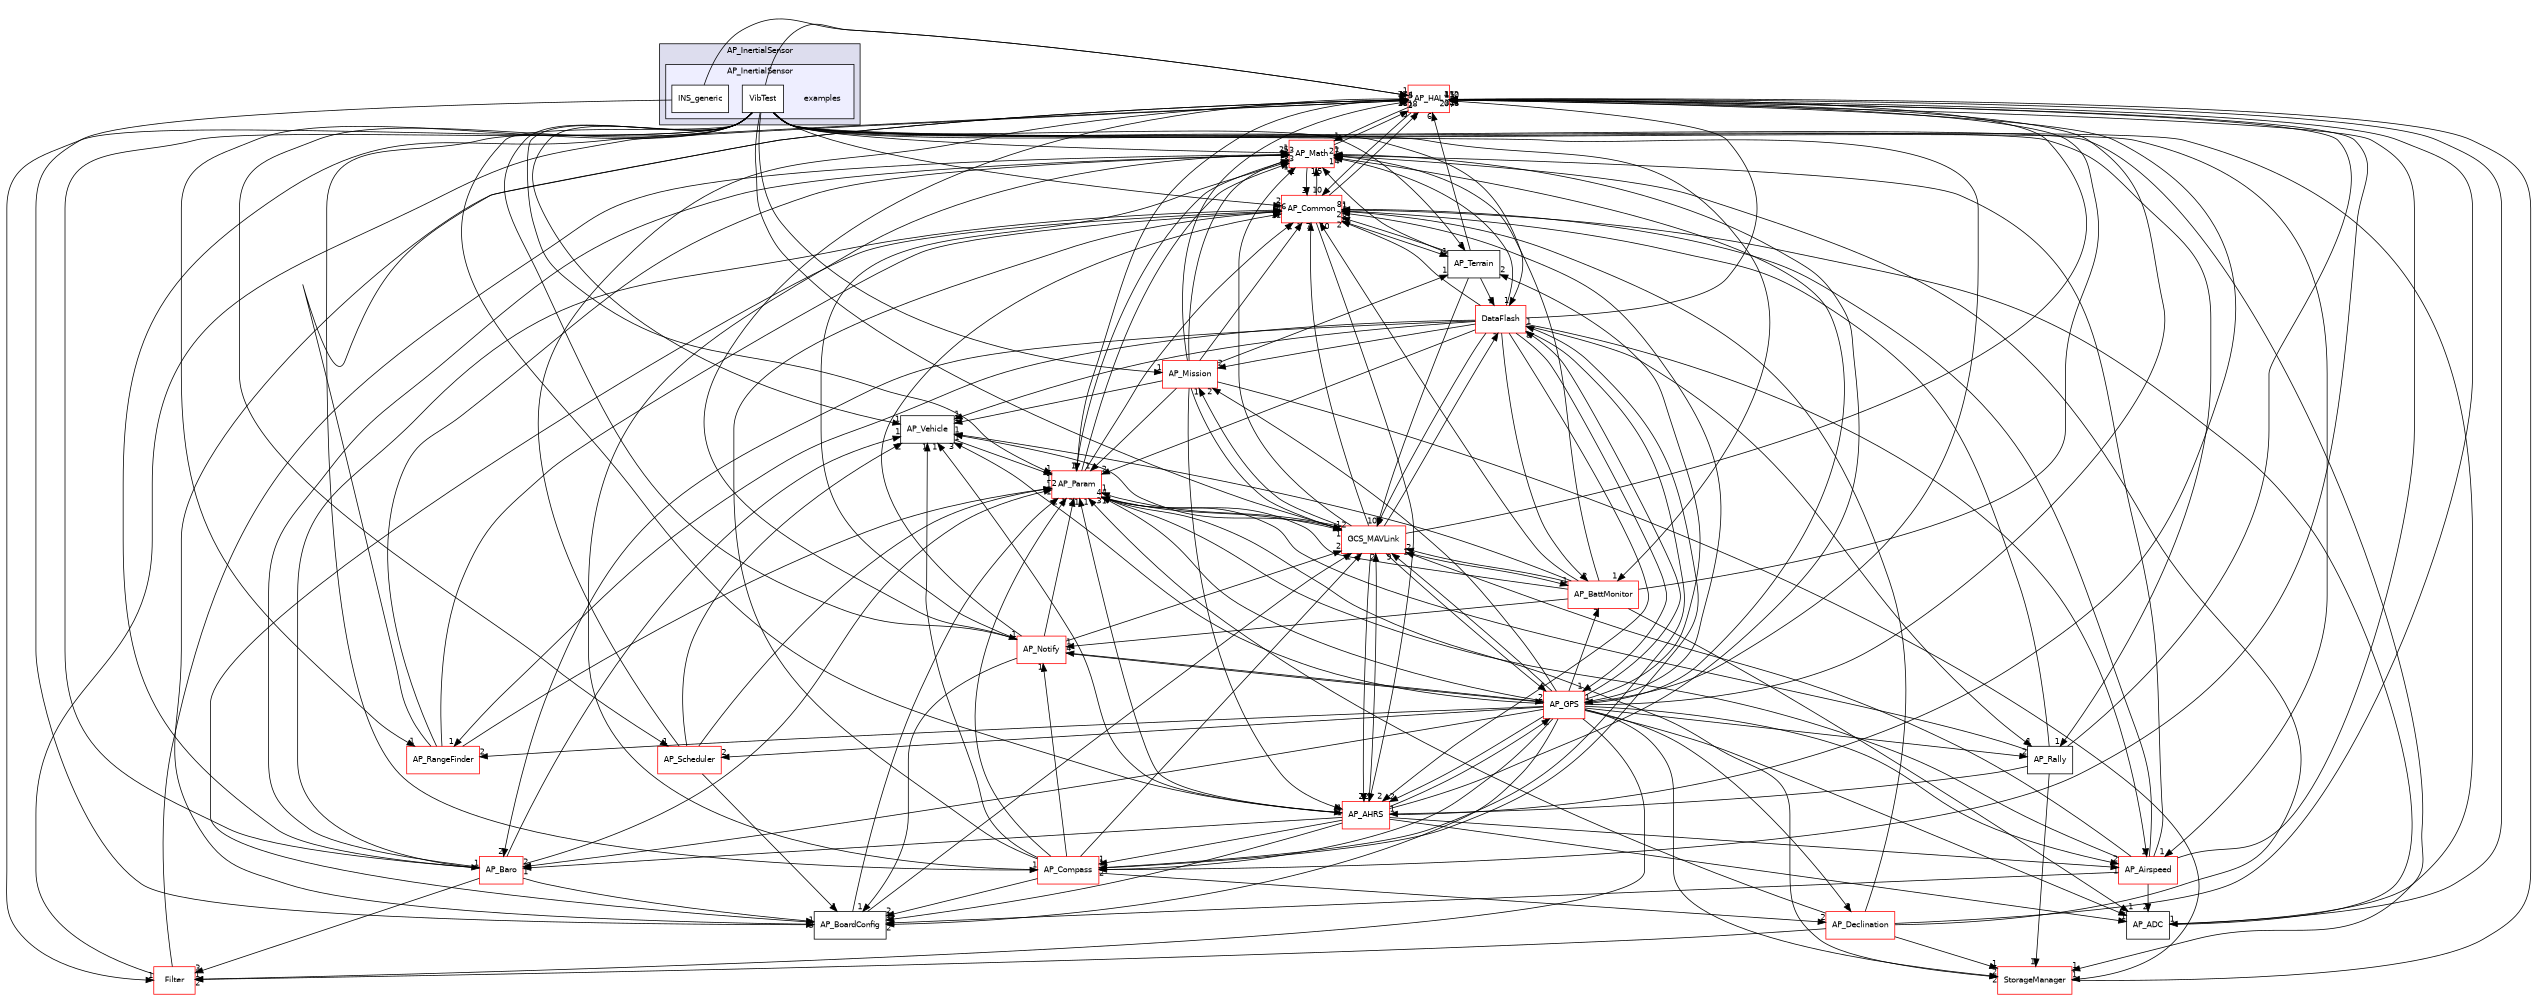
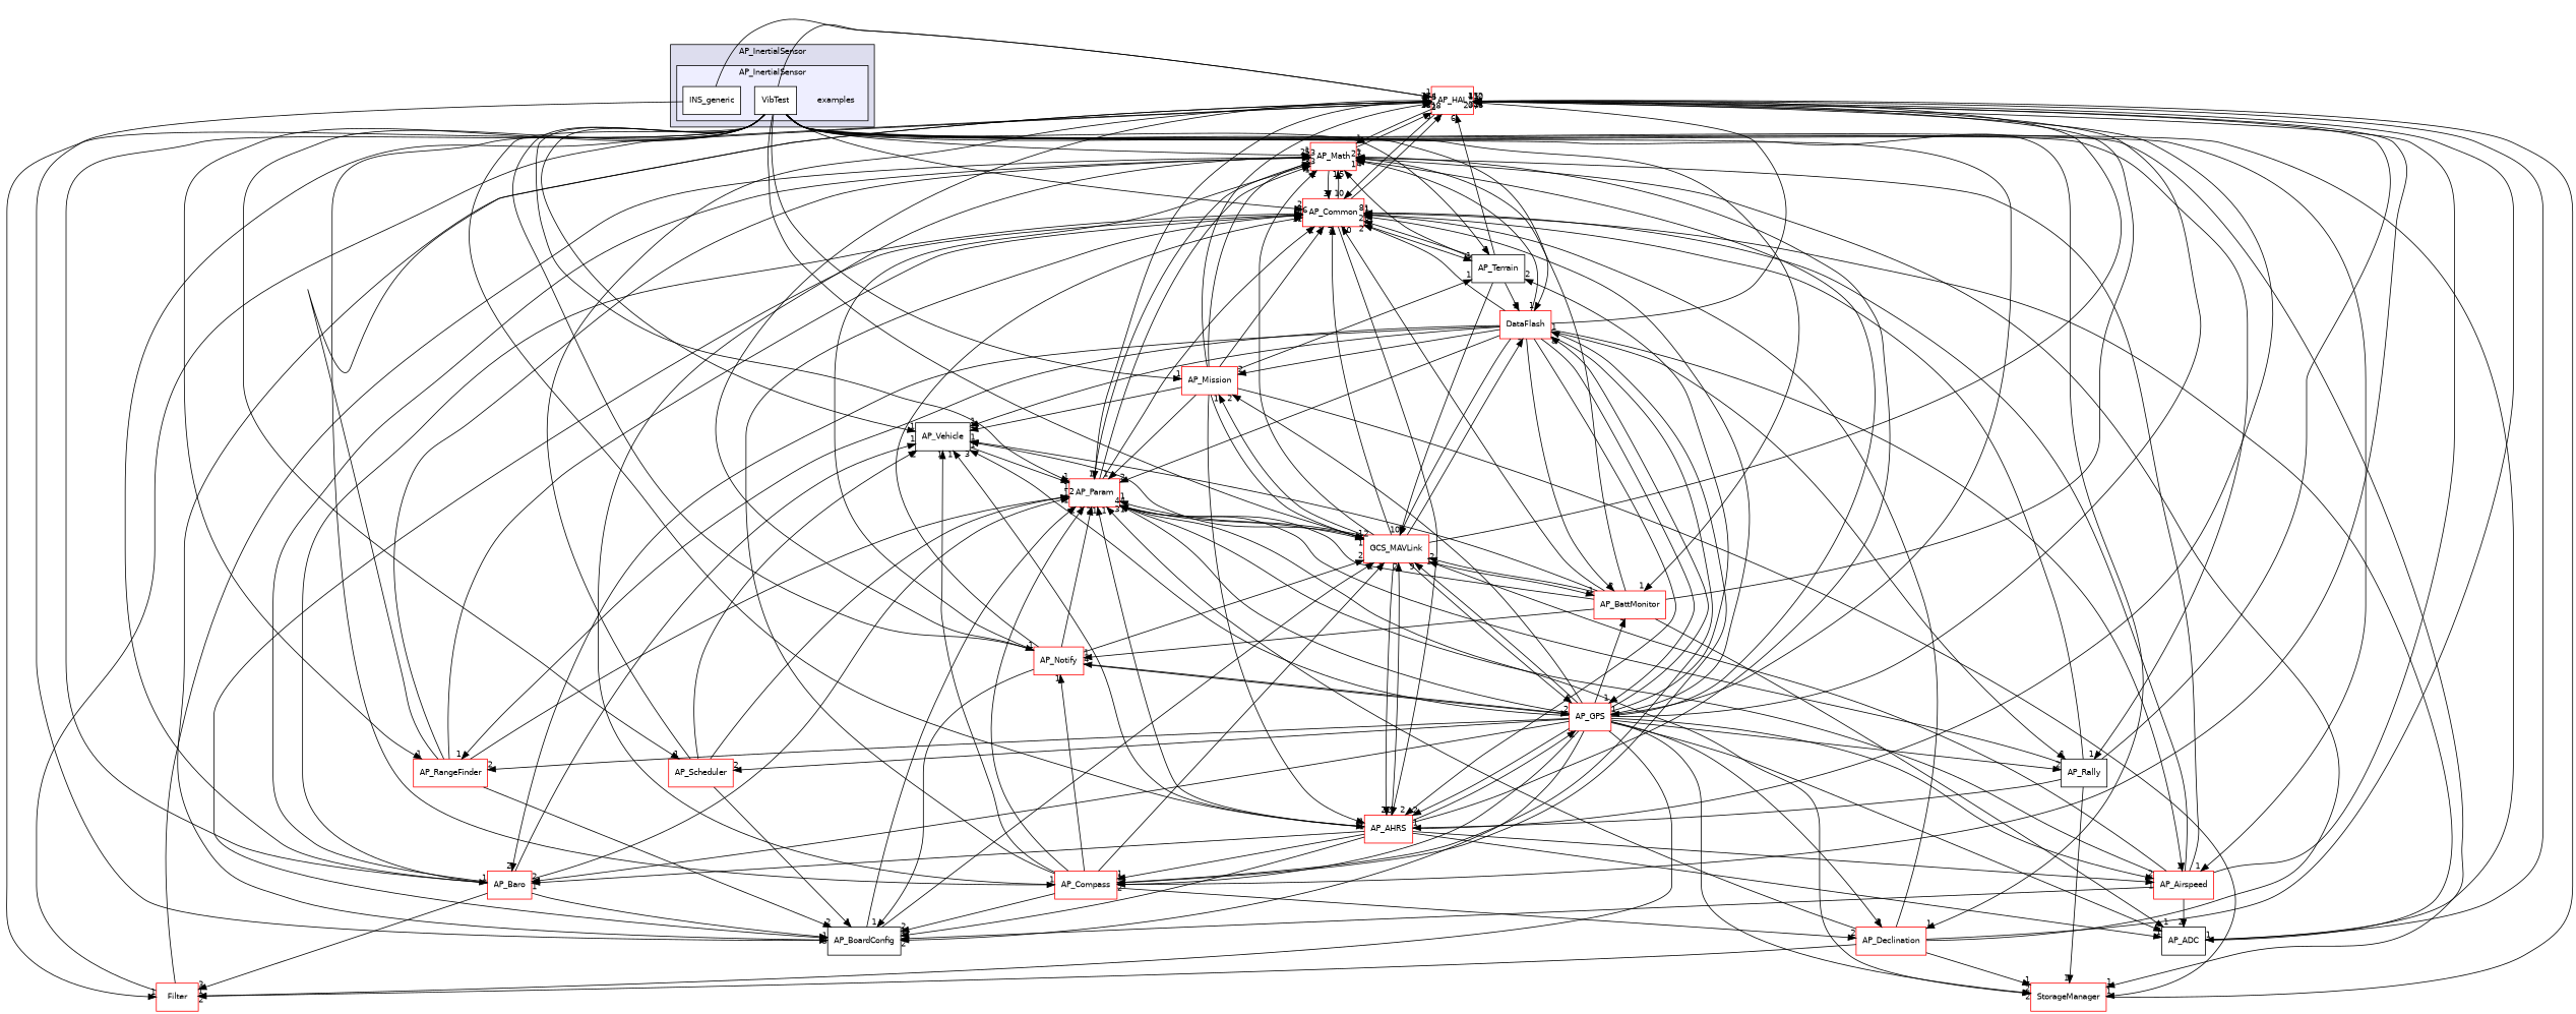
  digraph {
    compound=true
    node [fontname=Helvetica fontsize=10 shape=box color=red fillcolor=white style=filled]
    edge [headlabel=1 labeldistance=1.5 labelfontname=Helvetica labelfontsize=10]
    n1 [label=examples shape=plaintext color="" fillcolor="" style=""]
    n2 [color=black label=INS_generic]
    n3 [color=black label=VibTest]
    n4 [label=AP_HAL]
    n5 [label=AP_BoardConfig color="" fillcolor="" style=""]
    n6 [label=AP_Vehicle color="" fillcolor="" style=""]
    n7 [label=AP_AHRS]
    n8 [label=Filter]
    n9 [label=GCS_MAVLink]
    n10 [label=AP_Notify]
    n11 [label=AP_Rally color="" fillcolor="" style=""]
    n12 [label=AP_Param]
    n13 [label=AP_GPS]
    n14 [label=AP_Compass]
    n15 [label=StorageManager]
    n16 [label=AP_ADC color="" fillcolor="" style=""]
    n17 [label=AP_Airspeed]
    n18 [label=AP_RangeFinder]
    n19 [label=AP_Math]
    n20 [label=AP_Baro]
    n21 [label=AP_Terrain color="" fillcolor="" style=""]
    n22 [label=AP_BattMonitor]
    n23 [label=AP_Declination]
    n24 [label=AP_Scheduler]
    n25 [label=AP_Common]
    n26 [label=DataFlash]
    n27 [label=AP_Mission]
    subgraph cluster_1 {
      bgcolor="#ddddee"
      fontname=Helvetica
      fontsize=10
      label=AP_InertialSensor
      pencolor=black
      subgraph cluster_2 {
        bgcolor="#eeeeff"
        fontname=Helvetica
        fontsize=10
        pencolor=black
        n1
        n2
        n3
      }
    }
    n2 -> n4
    n2 -> n5
    n3 -> n4
    n3 -> n6
    n3 -> n7
    n3 -> n8
    n3 -> n9
    n3 -> n10
    n3 -> n11
    n3 -> n12
    n3 -> n13
    n3 -> n14
    n3 -> n15
    n3 -> n16
    n3 -> n17
    n3 -> n18
    n3 -> n19
    n3 -> n20
    n3 -> n21
    n3 -> n22
+   n3 -> n23
    n3 -> n24
    n3 -> n25 [headlabel=2]
    n3 -> n26
    n3 -> n27
    n4 -> n19
    n4 -> n25 [headlabel=10]
    n5 -> n4 [headlabel=6]
    n5 -> n9
    n5 -> n12 [headlabel=2]
    n5 -> n25 [headlabel=7]
    n6 -> n12
    n7 -> n4 [headlabel=5]
    n7 -> n5
    n7 -> n6
    n7 -> n9 [headlabel=2]
    n7 -> n12
    n7 -> n13
    n7 -> n14
    n7 -> n16
    n7 -> n17
    n7 -> n19
    n7 -> n20
    n8 -> n4 [headlabel=5]
    n8 -> n19 [headlabel=3]
    n9 -> n4 [headlabel=13]
    n9 -> n6
    n9 -> n7 [headlabel=2]
    n9 -> n12
    n9 -> n13
    n9 -> n19
    n9 -> n22
    n9 -> n25 [headlabel=7]
    n9 -> n26 [headlabel=2]
    n9 -> n27
    n10 -> n4 [headlabel=27]
    n10 -> n5
    n10 -> n9 [headlabel=2]
    n10 -> n12 [headlabel=2]
    n10 -> n13 [headlabel=2]
    n10 -> n19
    n10 -> n25 [headlabel=8]
    n11 -> n4
    n11 -> n7
    n11 -> n12
    n11 -> n15
    n11 -> n25
    n12 -> n4 [headlabel=2]
    n12 -> n9
    n12 -> n15 [headlabel=2]
    n12 -> n19
    n12 -> n25
    n13 -> n4 [headlabel=12]
    n13 -> n5 [headlabel=2]
    n13 -> n6 [headlabel=3]
    n13 -> n7 [headlabel=2]
    n13 -> n8 [headlabel=2]
    n13 -> n9 [headlabel=9]
    n13 -> n10 [headlabel=4]
    n13 -> n11 [headlabel=2]
    n13 -> n12 [headlabel=3]
    n13 -> n14 [headlabel=2]
    n13 -> n15 [headlabel=2]
    n13 -> n16 [headlabel=2]
    n13 -> n17 [headlabel=2]
    n13 -> n18 [headlabel=2]
    n13 -> n19 [headlabel=4]
    n13 -> n20 [headlabel=2]
    n13 -> n21 [headlabel=2]
    n13 -> n22 [headlabel=2]
    n13 -> n23 [headlabel=2]
    n13 -> n24 [headlabel=2]
    n13 -> n25 [headlabel=8]
    n13 -> n26 [headlabel=8]
    n13 -> n27 [headlabel=2]
    n14 -> n4 [headlabel=46]
    n14 -> n5 [headlabel=2]
    n14 -> n6
    n14 -> n9 [headlabel=2]
    n14 -> n10
    n14 -> n12
    n14 -> n19 [headlabel=25]
    n14 -> n23 [headlabel=2]
    n14 -> n25 [headlabel=11]
    n14 -> n26
    n15 -> n4 [headlabel=3]
    n16 -> n4 [headlabel=4]
    n16 -> n25
    n17 -> n4 [headlabel=20]
    n17 -> n5
    n17 -> n9 [headlabel=2]
    n17 -> n12 [headlabel=4]
    n17 -> n16 [headlabel=2]
    n17 -> n19 [headlabel=4]
    n17 -> n25 [headlabel=8]
    n18 -> n4 [headlabel=27]
+   n18 -> n5 [headlabel=2]
    n18 -> n12
    n18 -> n19 [headlabel=3]
    n18 -> n25 [headlabel=6]
    n19 -> n4 [headlabel=9]
    n19 -> n12
    n19 -> n25 [headlabel=3]
    n20 -> n4 [headlabel=18]
    n20 -> n5 [headlabel=3]
    n20 -> n6
    n20 -> n8 [headlabel=3]
    n20 -> n12
    n20 -> n19 [headlabel=3]
    n20 -> n25 [headlabel=3]
    n21 -> n4 [headlabel=6]
    n21 -> n9 [headlabel=10]
    n21 -> n19 [headlabel=5]
    n21 -> n25 [headlabel=6]
    n21 -> n26 [headlabel=2]
    n22 -> n4 [headlabel=10]
    n22 -> n6
    n22 -> n9
    n22 -> n10
    n22 -> n12 [headlabel=4]
    n22 -> n16
    n22 -> n19 [headlabel=7]
    n22 -> n25 [headlabel=10]
    n23 -> n4
    n23 -> n8
    n23 -> n12
    n23 -> n15
    n23 -> n19 [headlabel=2]
    n23 -> n25 [headlabel=2]
    n24 -> n4 [headlabel=4]
    n24 -> n5
    n24 -> n6 [headlabel=2]
    n24 -> n12 [headlabel=2]
    n25 -> n4 [headlabel=5]
    n25 -> n7 [headlabel=2]
    n25 -> n19
    n25 -> n21
    n26 -> n4 [headlabel=7]
    n26 -> n6
    n26 -> n7 [headlabel=2]
    n26 -> n9 [headlabel=5]
    n26 -> n11
    n26 -> n12 [headlabel=2]
    n26 -> n13
    n26 -> n14
    n26 -> n17
    n26 -> n18
    n26 -> n19
    n26 -> n20 [headlabel=2]
    n26 -> n22 [headlabel=2]
    n26 -> n25 [headlabel=2]
    n26 -> n27 [headlabel=2]
    n27 -> n4 [headlabel=2]
    n27 -> n6
    n27 -> n7
    n27 -> n9 [headlabel=2]
    n27 -> n12
    n27 -> n15
    n27 -> n19
    n27 -> n21
    n27 -> n25
  }
